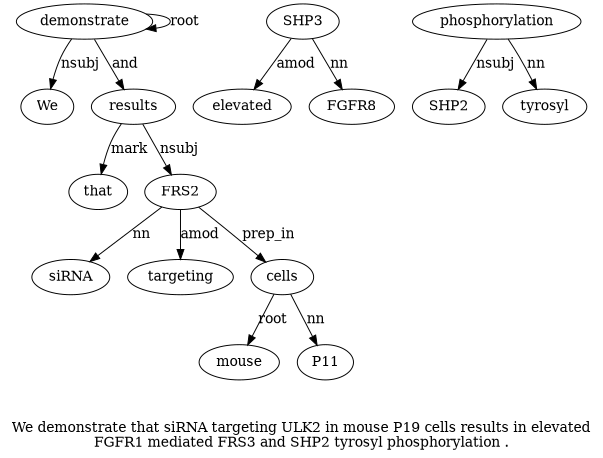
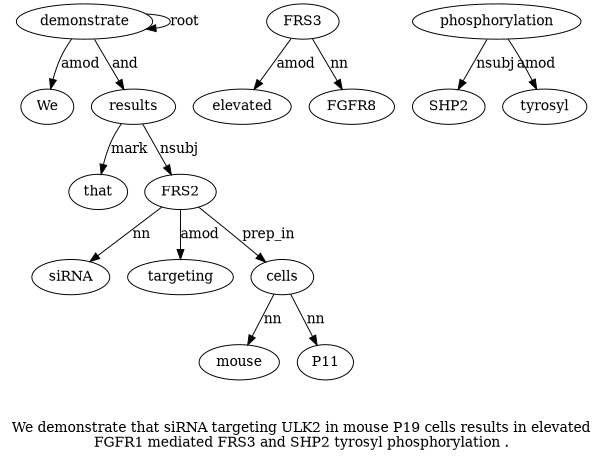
  digraph {
    label="We demonstrate that siRNA targeting ULK2 in mouse P19 cells results in elevated\nFGFR1 mediated FRS3 and SHP2 tyrosyl phosphorylation ."
    node [fillcolor=white style=filled]
    n1 [label=demonstrate]
    n2 [label=We]
    n3 [label=results]
    n4 [label=that]
    n5 [label=FRS2]
    n6 [label=siRNA]
    n7 [label=targeting]
    n8 [label=cells]
-   n9 [label=SHP3]
+   n9 [label=FRS3]
    n10 [label=elevated]
    n11 [label=FGFR8]
    n12 [label=mouse]
    n13 [label=P11]
    n14 [label=phosphorylation]
    n15 [label=SHP2]
    n16 [label=tyrosyl]
    n1 -> n1 [label=root]
-   n1 -> n2 [label=nsubj]
+   n1 -> n2 [label=amod]
    n1 -> n3 [label=and]
    n3 -> n4 [label=mark]
    n3 -> n5 [label=nsubj]
    n5 -> n6 [label=nn]
    n5 -> n7 [label=amod]
    n5 -> n8 [label=prep_in]
-   n8 -> n12 [label=root]
+   n8 -> n12 [label=nn]
    n8 -> n13 [label=nn]
    n9 -> n10 [label=amod]
    n9 -> n11 [label=nn]
    n14 -> n15 [label=nsubj]
-   n14 -> n16 [label=nn]
+   n14 -> n16 [label=amod]
  }
